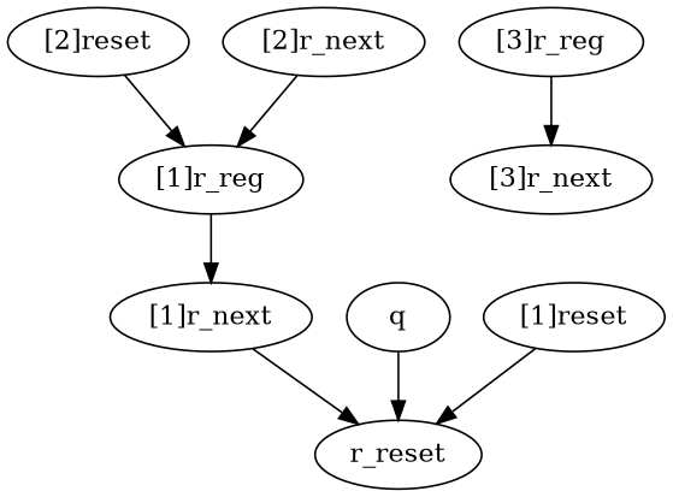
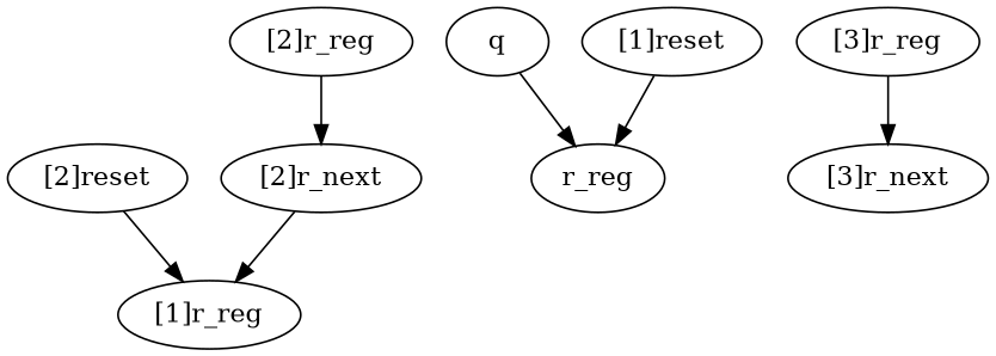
  strict digraph {
    "[2]reset" [complexity=10 importance=2.08749994441 rank=0.208749994441]
    "[1]r_reg" [complexity=9 importance=0.974999986423 rank=0.108333331825]
-   "[1]r_next" [complexity=4 importance=0.675000010826 rank=0.168750002706]
-   r_reg [complexity=2 importance=0.487499993212 rank=0.243749996606 label=r_reset]
+   r_reg [complexity=2 importance=0.487499993212 rank=0.243749996606]
+   "[2]r_reg" [complexity=16 importance=1.46249997963 rank=0.0914062487272]
    "[2]r_next" [complexity=11 importance=1.16250000404 rank=0.105681818549]
    "[3]r_next" [complexity=18 importance=1.64999999725 rank=0.0916666665138]
    "[3]r_reg" [complexity=23 importance=1.94999997285 rank=0.084782607515]
    q [complexity=0 importance=0.187500017614 rank=0.0]
    "[1]reset" [complexity=3 importance=1.11249995798 rank=0.370833319328]
    "[2]reset" -> "[1]r_reg"
-   "[1]r_reg" -> "[1]r_next"
-   "[1]r_next" -> r_reg
+   "[2]r_reg" -> "[2]r_next"
    "[2]r_next" -> "[1]r_reg"
    "[3]r_reg" -> "[3]r_next"
    q -> r_reg
    "[1]reset" -> r_reg
  }
